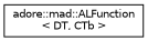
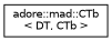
  digraph {
    rankdir=TB
-   n1 [color=black fillcolor=white fontname=Helvetica fontsize=10 height=0.2 label="adore::mad::ALFunction\l\< DT, CTb \>" shape=record style=filled width=0.4]
+   n1 [color=black fillcolor=white fontname=Helvetica fontsize=10 height=0.2 label="adore::mad::CTb\l\< DT, CTb \>" shape=record style=filled width=0.4]
  }
